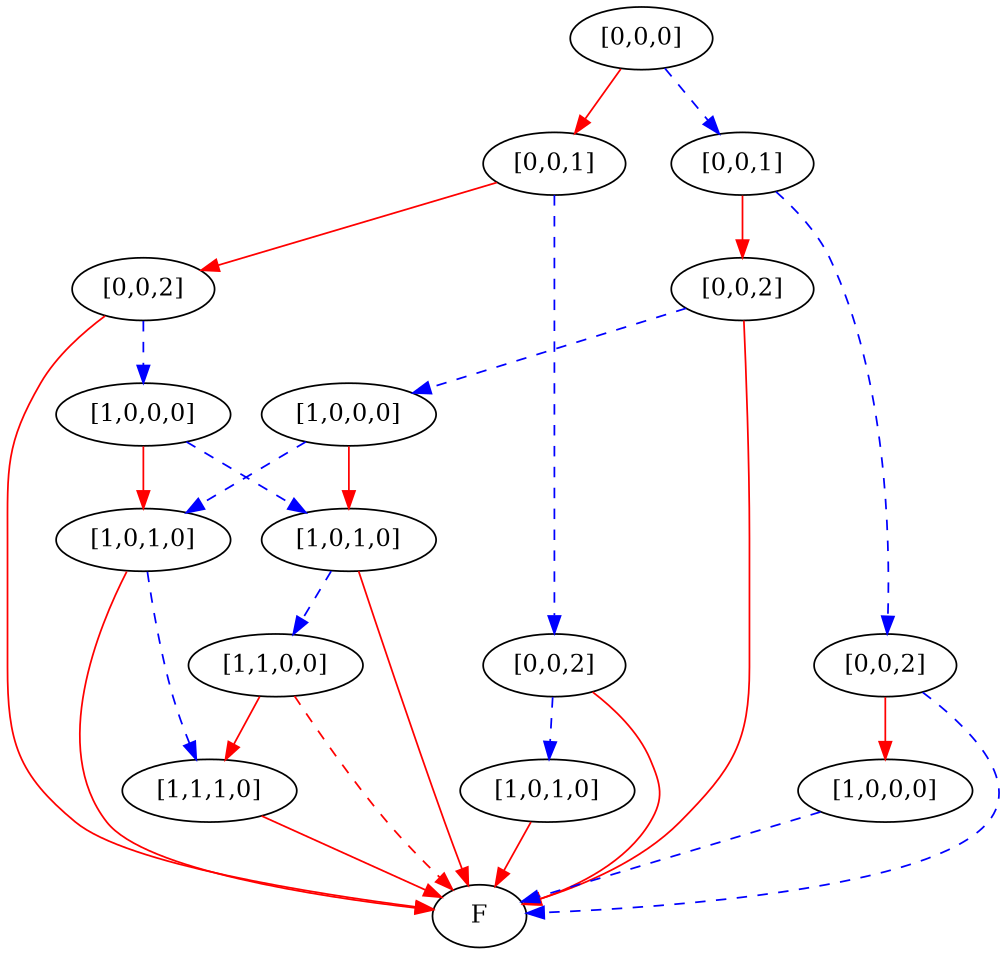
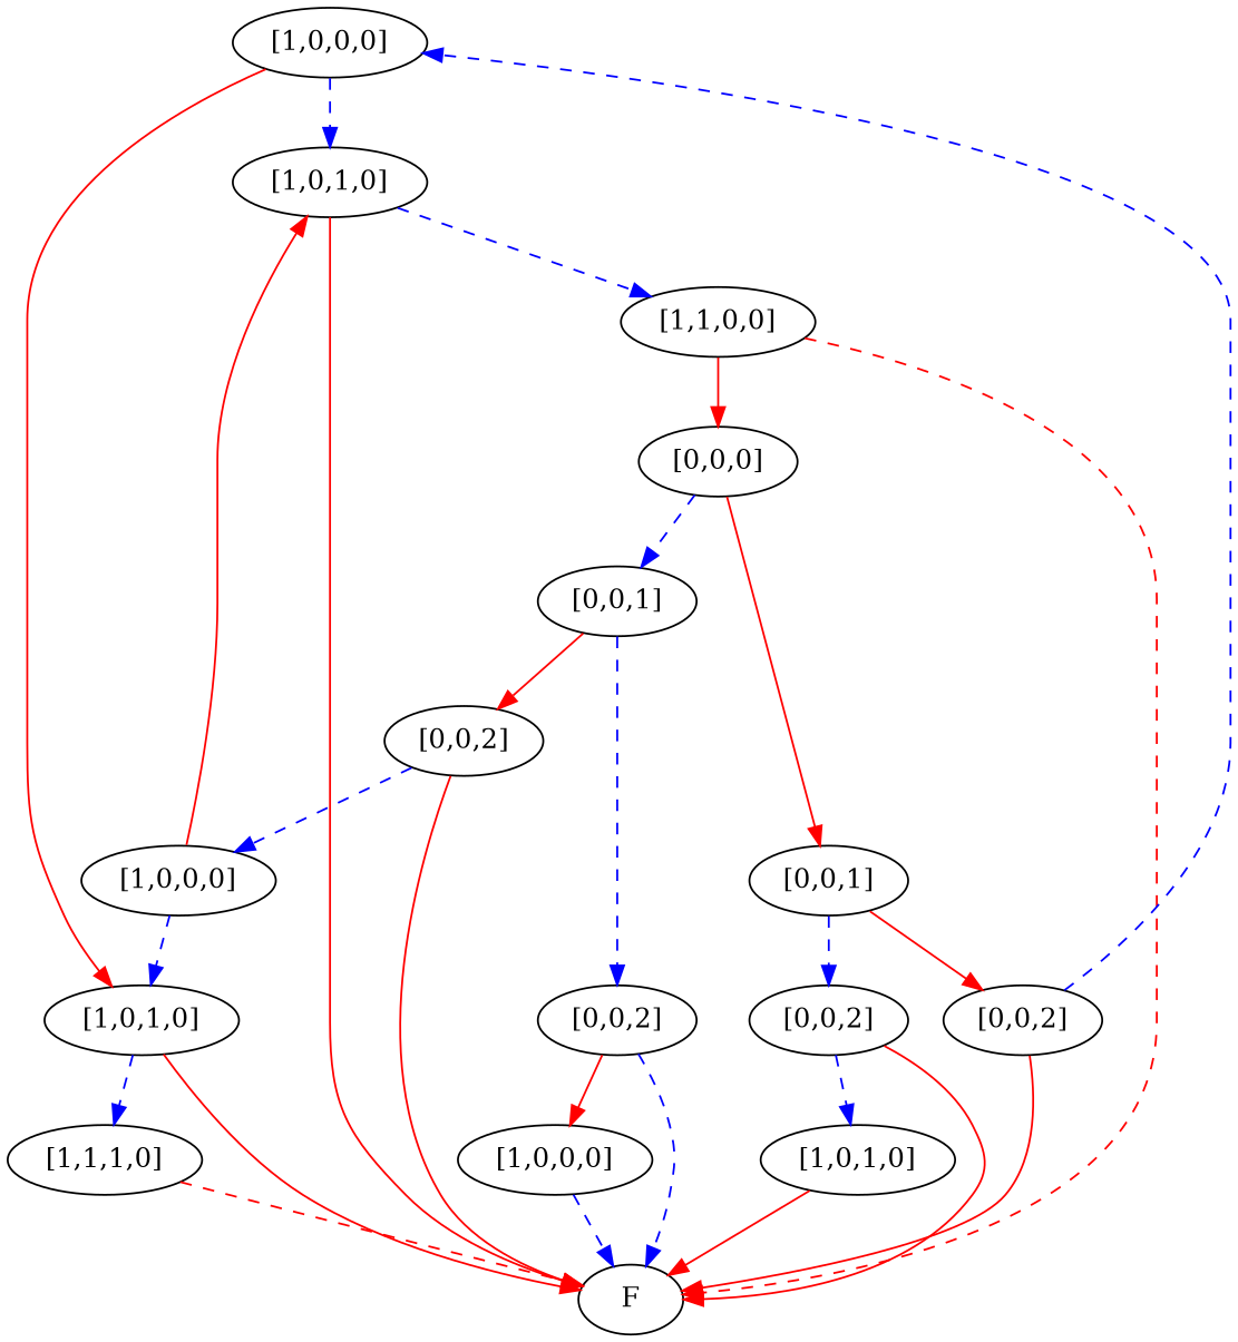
  digraph {
    edge [color=red]
    n1 [label=F]
    n2 [label="[1,1,1,0]"]
    n3 [label="[1,0,1,0]"]
    n4 [label="[1,1,0,0]"]
    n5 [label="[1,0,1,0]"]
    n6 [label="[1,0,0,0]"]
    n7 [label="[0,0,2]"]
    n8 [label="[1,0,1,0]"]
    n9 [label="[0,0,2]"]
    n10 [label="[0,0,1]"]
    n11 [label="[1,0,0,0]"]
    n12 [label="[0,0,2]"]
    n13 [label="[1,0,0,0]"]
    n14 [label="[0,0,2]"]
    n15 [label="[0,0,1]"]
    n16 [label="[0,0,0]"]
-   n2 -> n1
+   n2 -> n1 [style=dashed]
    n3 -> n1
    n3 -> n2 [color=blue style=dashed]
    n4 -> n1 [style=dashed]
-   n4 -> n2
+   n4 -> n16
    n5 -> n1
    n5 -> n4 [color=blue style=dashed]
    n6 -> n3
    n6 -> n5 [color=blue style=dashed]
    n7 -> n1
    n7 -> n6 [color=blue style=dashed]
    n8 -> n1
    n9 -> n1
    n9 -> n8 [color=blue style=dashed]
    n10 -> n7
    n10 -> n9 [color=blue style=dashed]
    n11 -> n3 [color=blue style=dashed]
    n11 -> n5
    n12 -> n1
    n12 -> n11 [color=blue style=dashed]
    n13 -> n1 [color=blue style=dashed]
    n14 -> n1 [color=blue style=dashed]
    n14 -> n13
    n15 -> n12
    n15 -> n14 [color=blue style=dashed]
    n16 -> n10
    n16 -> n15 [color=blue style=dashed]
  }
